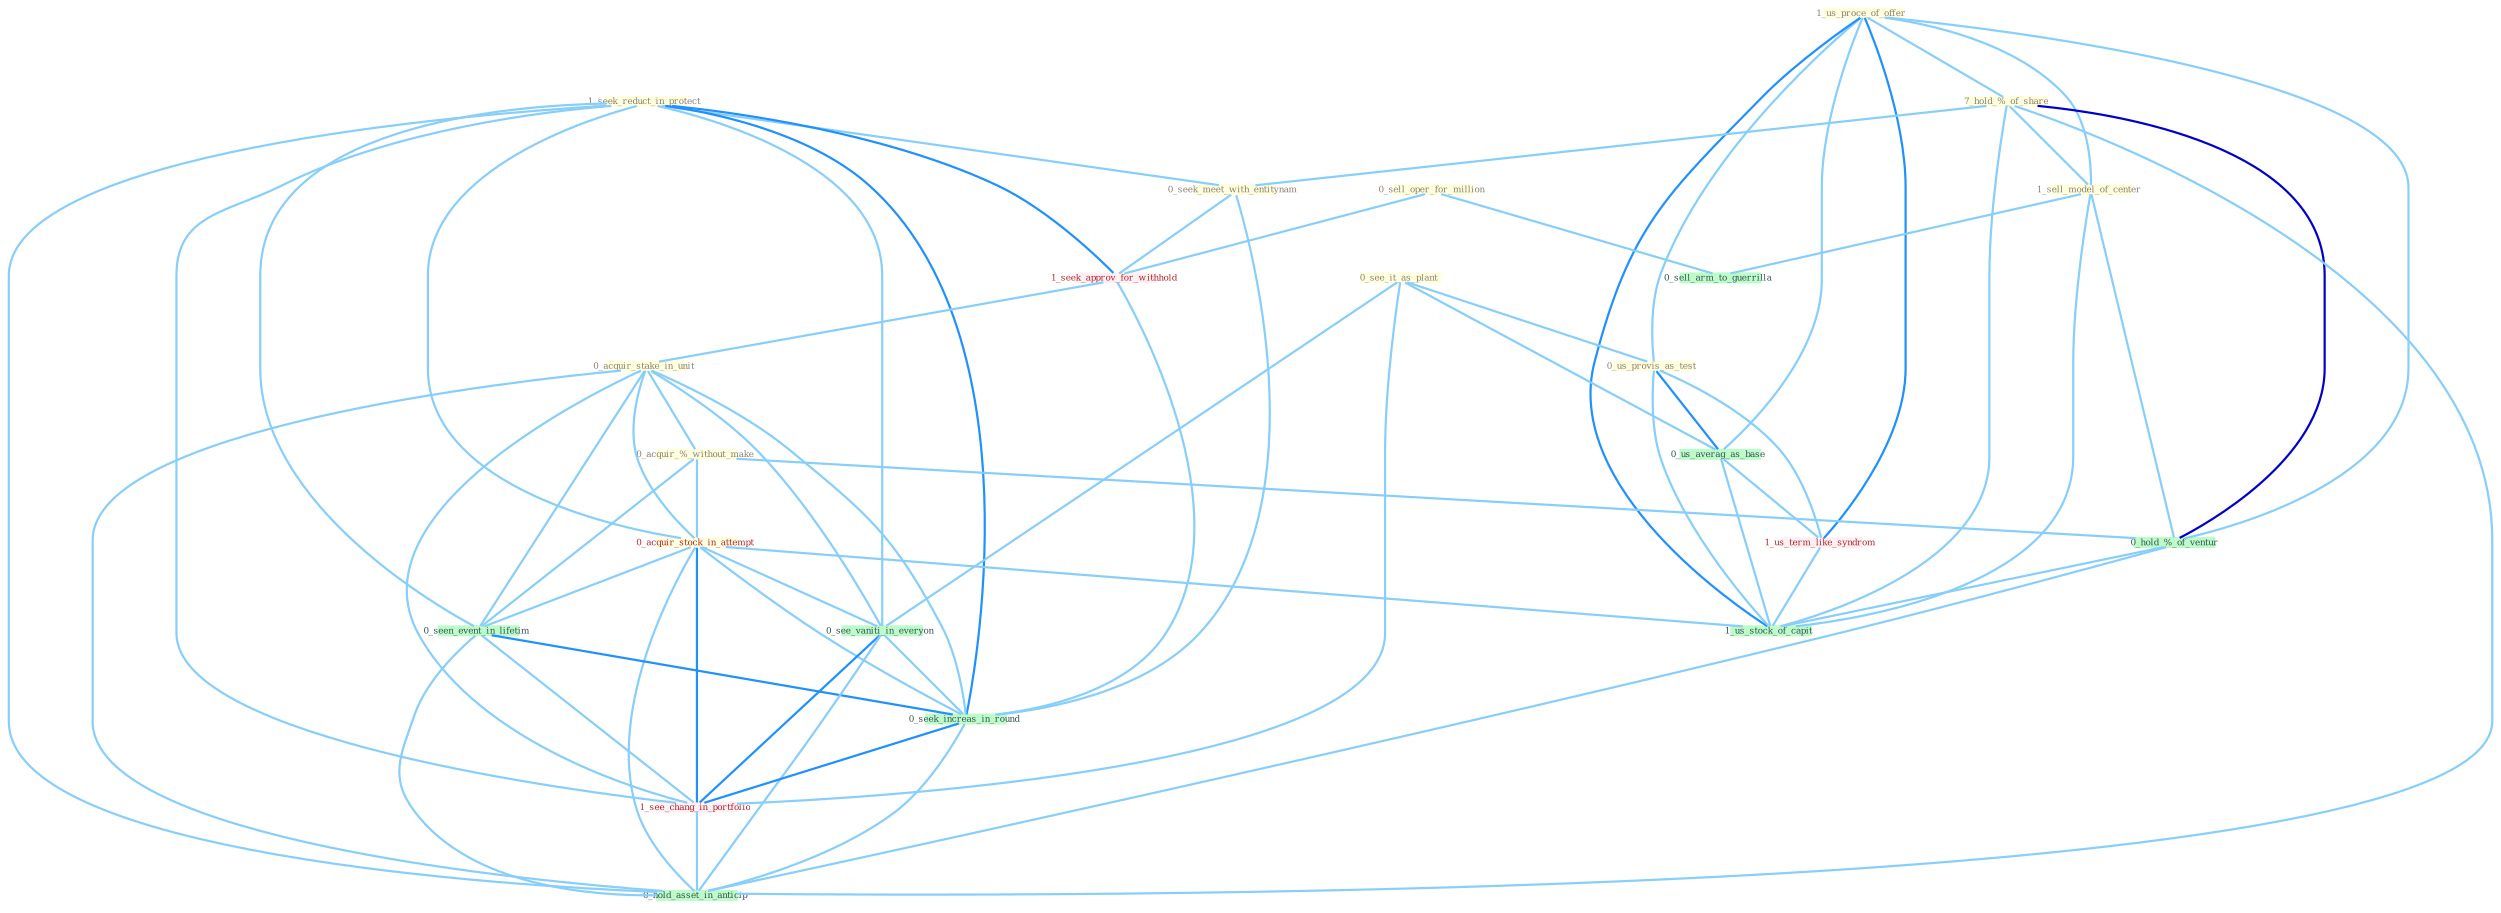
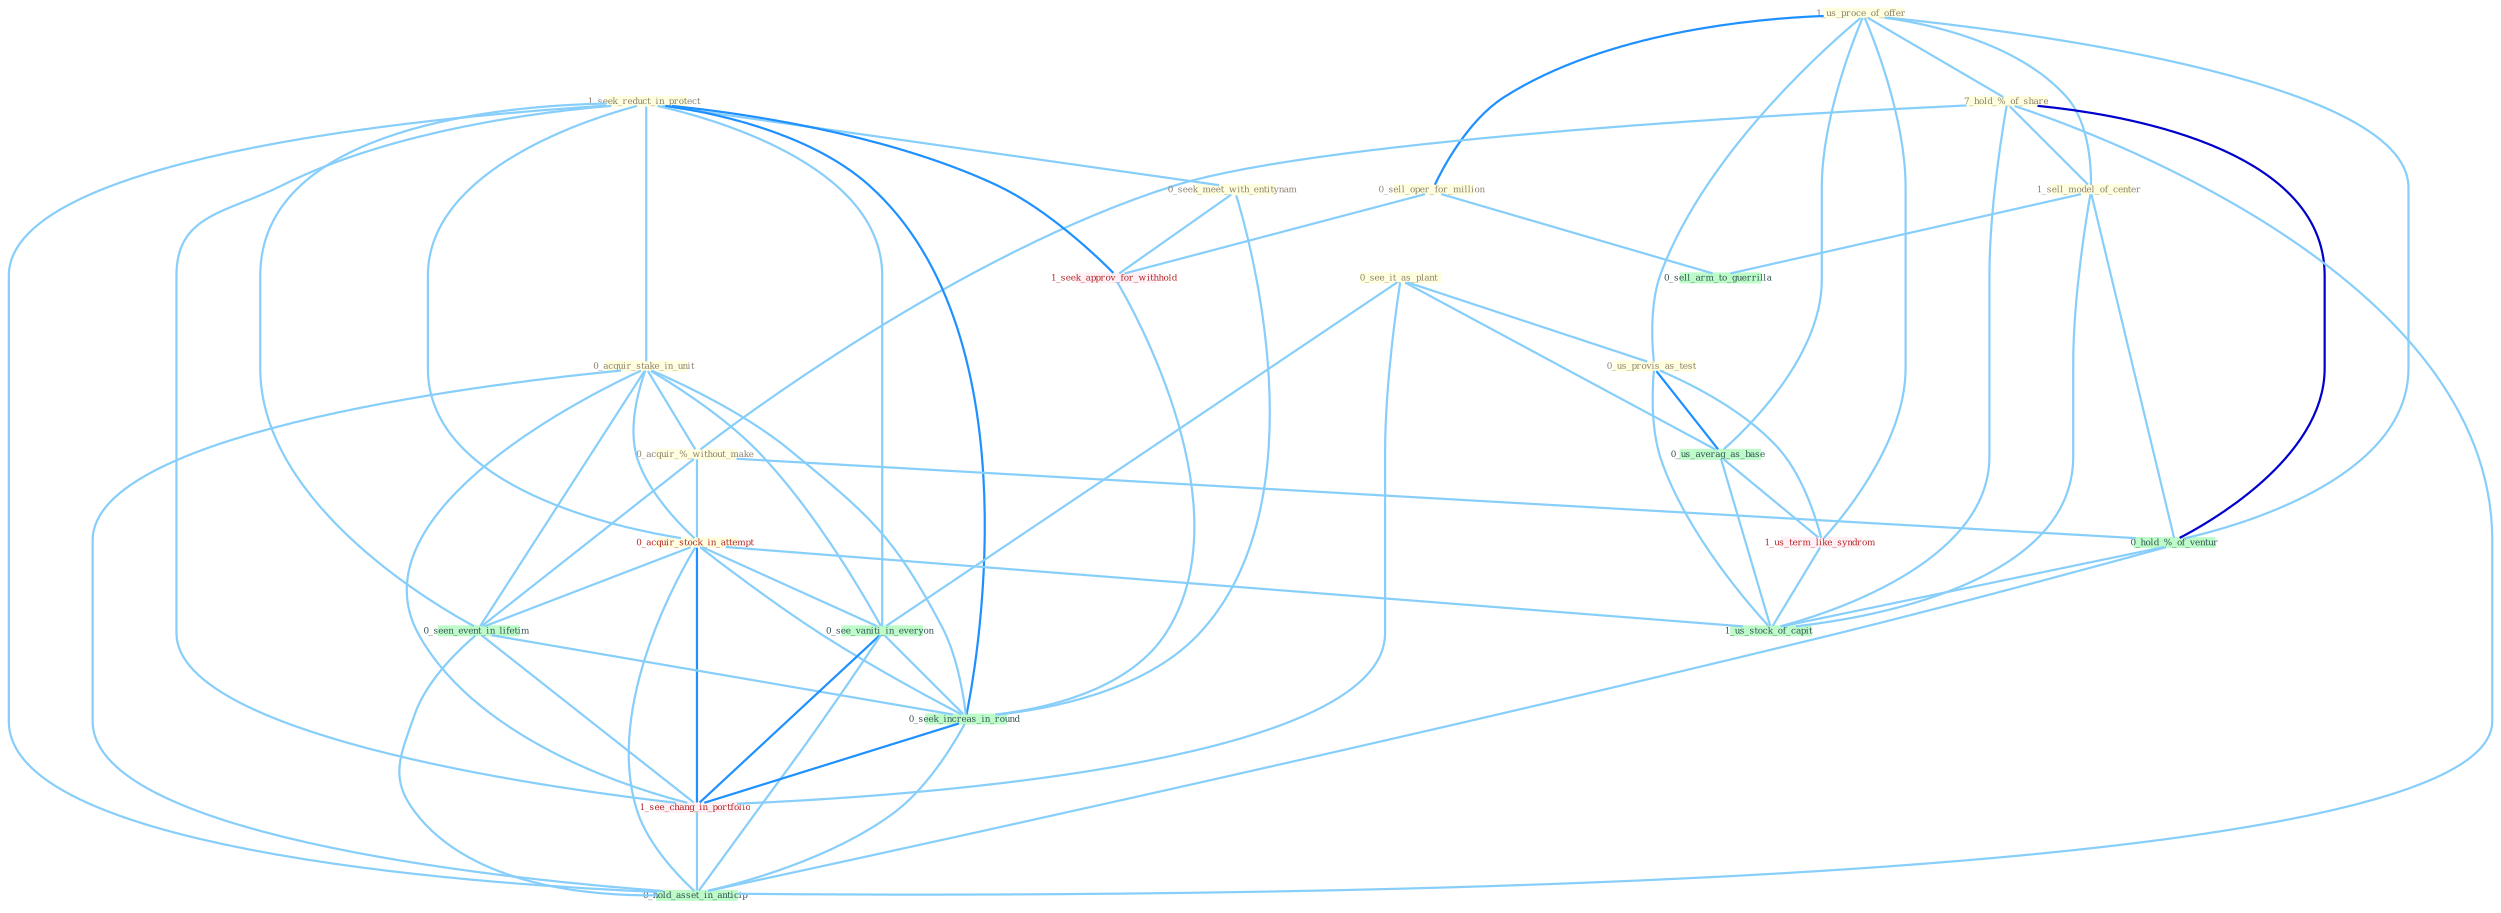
  graph {
    node [color="#ffffe0" fixedsize=true fontcolor="#8b7d6b" fontsize=4 shape=polygon style=filled]
    edge [color="#87cefa" w=1]
    "1_us_proce_of_offer " [height=.06 width=.5]
    n2 [height=.06 label="7_hold_%_of_share" width=.5]
    "1_seek_reduct_in_protect " [height=.06 width=.5]
    "0_acquir_stake_in_unit " [height=.06 width=.5]
    "0_acquir_%_without_make " [height=.06 width=.5]
    "0_acquir_stock_in_attempt " [fontcolor="#b22222" height=.06 width=.5]
    "0_sell_oper_for_million " [height=.06 width=.5]
    "0_see_it_as_plant " [height=.06 width=.5]
    "1_sell_model_of_center " [height=.06 width=.5]
    "0_us_provis_as_test " [height=.06 width=.5]
    "0_seek_meet_with_entitynam " [height=.06 width=.5]
    "1_us_term_like_syndrom " [color="#fff0f5" fontcolor="#b22222" height=.06 width=.5]
    "1_seek_approv_for_withhold " [color="#fff0f5" fontcolor="#b22222" height=.06 width=.5]
    "1_see_chang_in_portfolio " [color="#fff0f5" fontcolor="#b22222" height=.06 width=.5]
    "0_us_averag_as_base " [color="#BDFCC9" fontcolor="#2f4f4f" height=.06 width=.5]
    n16 [color="#BDFCC9" fontcolor="#2f4f4f" height=.06 label="0_hold_%_of_ventur" width=.5]
    "1_us_stock_of_capit " [color="#BDFCC9" fontcolor="#2f4f4f" height=.06 width=.5]
    "0_hold_asset_in_anticip " [color="#BDFCC9" fontcolor="#2f4f4f" height=.06 width=.5]
    "0_seen_event_in_lifetim " [color="#BDFCC9" fontcolor="#2f4f4f" height=.06 width=.5]
    "0_see_vaniti_in_everyon " [color="#BDFCC9" fontcolor="#2f4f4f" height=.06 width=.5]
    "0_seek_increas_in_round " [color="#BDFCC9" fontcolor="#2f4f4f" height=.06 width=.5]
    "0_sell_arm_to_guerrilla " [color="#BDFCC9" fontcolor="#2f4f4f" height=.06 width=.5]
    subgraph sub_1 {
      "1_us_proce_of_offer "
      n2
      "1_seek_reduct_in_protect "
      "0_acquir_stake_in_unit "
      "0_acquir_%_without_make "
      "0_acquir_stock_in_attempt "
      "0_sell_oper_for_million "
      "0_see_it_as_plant "
      "1_sell_model_of_center "
      "0_us_provis_as_test "
      "0_seek_meet_with_entitynam "
    }
    subgraph sub_2 {
      "1_us_term_like_syndrom "
      "1_seek_approv_for_withhold "
      "1_see_chang_in_portfolio "
    }
    "1_us_proce_of_offer " -- n2
    "1_us_proce_of_offer " -- "1_sell_model_of_center "
    "1_us_proce_of_offer " -- "0_us_provis_as_test "
-   "1_us_proce_of_offer " -- "1_us_term_like_syndrom " [color="#1e90ff"]
+   "1_us_proce_of_offer " -- "1_us_term_like_syndrom "
    "1_us_proce_of_offer " -- "0_us_averag_as_base "
    "1_us_proce_of_offer " -- n16
-   "1_us_proce_of_offer " -- "1_us_stock_of_capit " [color="#1e90ff" w=2]
-   n2 -- "0_seek_meet_with_entitynam "
+   "1_us_proce_of_offer " -- "0_sell_oper_for_million " [color="#1e90ff" w=2]
+   n2 -- "0_acquir_%_without_make "
    n2 -- "1_sell_model_of_center "
    n2 -- n16 [color="#0000cd" w=3]
    n2 -- "1_us_stock_of_capit "
    n2 -- "0_hold_asset_in_anticip "
-   "1_seek_approv_for_withhold " -- "0_acquir_stake_in_unit "
+   "1_seek_reduct_in_protect " -- "0_acquir_stake_in_unit "
    "1_seek_reduct_in_protect " -- "0_acquir_stock_in_attempt "
    "1_seek_reduct_in_protect " -- "0_seek_meet_with_entitynam "
    "1_seek_reduct_in_protect " -- "1_seek_approv_for_withhold " [color="#1e90ff"]
    "1_seek_reduct_in_protect " -- "1_see_chang_in_portfolio "
    "1_seek_reduct_in_protect " -- "0_hold_asset_in_anticip "
    "1_seek_reduct_in_protect " -- "0_seen_event_in_lifetim "
    "1_seek_reduct_in_protect " -- "0_see_vaniti_in_everyon "
    "1_seek_reduct_in_protect " -- "0_seek_increas_in_round " [color="#1e90ff" w=2]
    "0_acquir_stake_in_unit " -- "0_acquir_%_without_make "
    "0_acquir_stake_in_unit " -- "0_acquir_stock_in_attempt " [w=2]
    "0_acquir_stake_in_unit " -- "1_see_chang_in_portfolio "
    "0_acquir_stake_in_unit " -- "0_hold_asset_in_anticip "
    "0_acquir_stake_in_unit " -- "0_seen_event_in_lifetim "
    "0_acquir_stake_in_unit " -- "0_see_vaniti_in_everyon "
    "0_acquir_stake_in_unit " -- "0_seek_increas_in_round "
    "0_acquir_%_without_make " -- "0_acquir_stock_in_attempt "
    "0_acquir_%_without_make " -- n16
    "0_acquir_stock_in_attempt " -- "1_see_chang_in_portfolio " [color="#1e90ff"]
    "0_acquir_stock_in_attempt " -- "1_us_stock_of_capit "
    "0_acquir_stock_in_attempt " -- "0_hold_asset_in_anticip "
    "0_acquir_stock_in_attempt " -- "0_seen_event_in_lifetim "
    "0_acquir_stock_in_attempt " -- "0_see_vaniti_in_everyon "
    "0_acquir_stock_in_attempt " -- "0_seek_increas_in_round "
    "0_sell_oper_for_million " -- "1_seek_approv_for_withhold "
    "0_sell_oper_for_million " -- "0_sell_arm_to_guerrilla "
    "0_see_it_as_plant " -- "0_us_provis_as_test "
    "0_see_it_as_plant " -- "1_see_chang_in_portfolio "
    "0_see_it_as_plant " -- "0_us_averag_as_base "
    "0_see_it_as_plant " -- "0_see_vaniti_in_everyon "
    "1_sell_model_of_center " -- n16
    "1_sell_model_of_center " -- "1_us_stock_of_capit "
    "1_sell_model_of_center " -- "0_sell_arm_to_guerrilla "
    "0_us_provis_as_test " -- "1_us_term_like_syndrom "
    "0_us_provis_as_test " -- "0_us_averag_as_base " [color="#1e90ff" w=2]
    "0_us_provis_as_test " -- "1_us_stock_of_capit "
    "0_seek_meet_with_entitynam " -- "1_seek_approv_for_withhold "
    "0_seek_meet_with_entitynam " -- "0_seek_increas_in_round "
    "1_us_term_like_syndrom " -- "1_us_stock_of_capit "
    "1_seek_approv_for_withhold " -- "0_seek_increas_in_round "
    "1_see_chang_in_portfolio " -- "0_hold_asset_in_anticip "
    "0_us_averag_as_base " -- "1_us_term_like_syndrom "
    "0_us_averag_as_base " -- "1_us_stock_of_capit "
    n16 -- "1_us_stock_of_capit "
    n16 -- "0_hold_asset_in_anticip "
    "0_seen_event_in_lifetim " -- "0_acquir_%_without_make "
    "0_seen_event_in_lifetim " -- "1_see_chang_in_portfolio "
    "0_seen_event_in_lifetim " -- "0_hold_asset_in_anticip "
-   "0_seen_event_in_lifetim " -- "0_seek_increas_in_round " [color="#1e90ff"]
+   "0_seen_event_in_lifetim " -- "0_seek_increas_in_round "
    "0_see_vaniti_in_everyon " -- "1_see_chang_in_portfolio " [color="#1e90ff" w=2]
    "0_see_vaniti_in_everyon " -- "0_hold_asset_in_anticip "
    "0_see_vaniti_in_everyon " -- "0_seek_increas_in_round "
    "0_seek_increas_in_round " -- "1_see_chang_in_portfolio " [color="#1e90ff"]
    "0_seek_increas_in_round " -- "0_hold_asset_in_anticip "
  }
